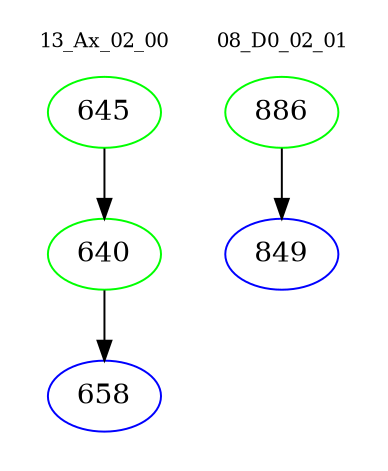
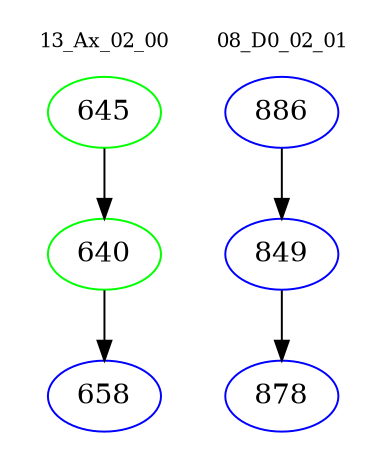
  digraph {
    node [color=blue]
    edge [color=black]
    n1 [color=green label=645]
    n2 [color=green label=640]
    n3 [label=658]
-   n4 [color=green label=886]
+   n4 [label=886]
    n5 [label=849]
+   n6 [label=878]
    subgraph cluster_1 {
      color=white
      fontsize=10
      label="13_Ax_02_00"
      n1
      n2
      n3
    }
    subgraph cluster_2 {
      color=white
      fontsize=10
      label="08_D0_02_01"
      n4
      n5
+     n6
    }
    n1 -> n2
    n2 -> n3
    n4 -> n5
+   n5 -> n6
  }
